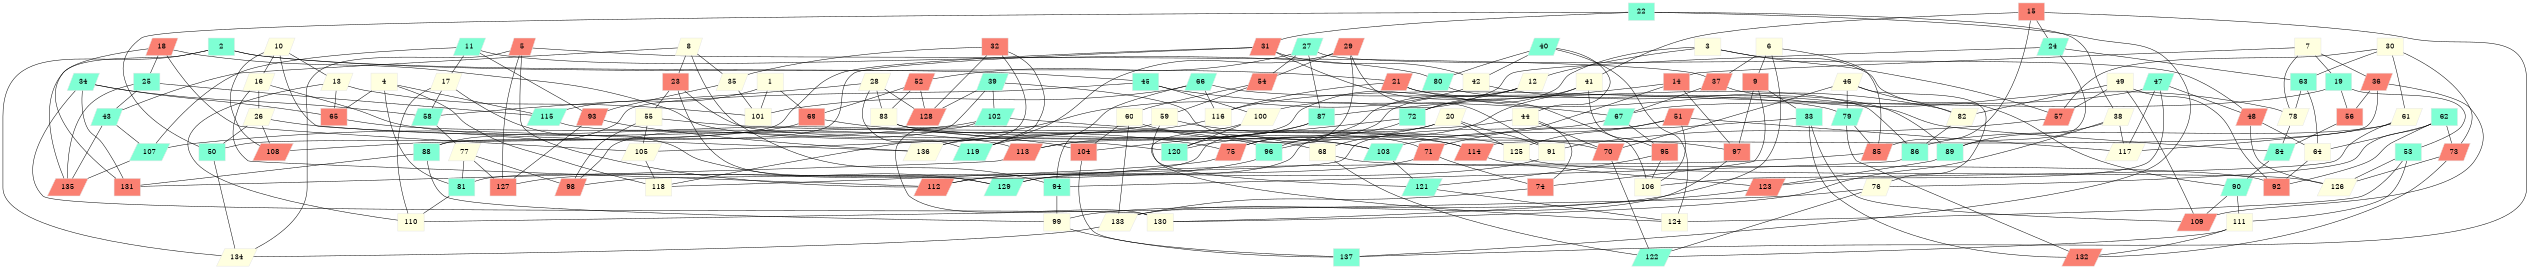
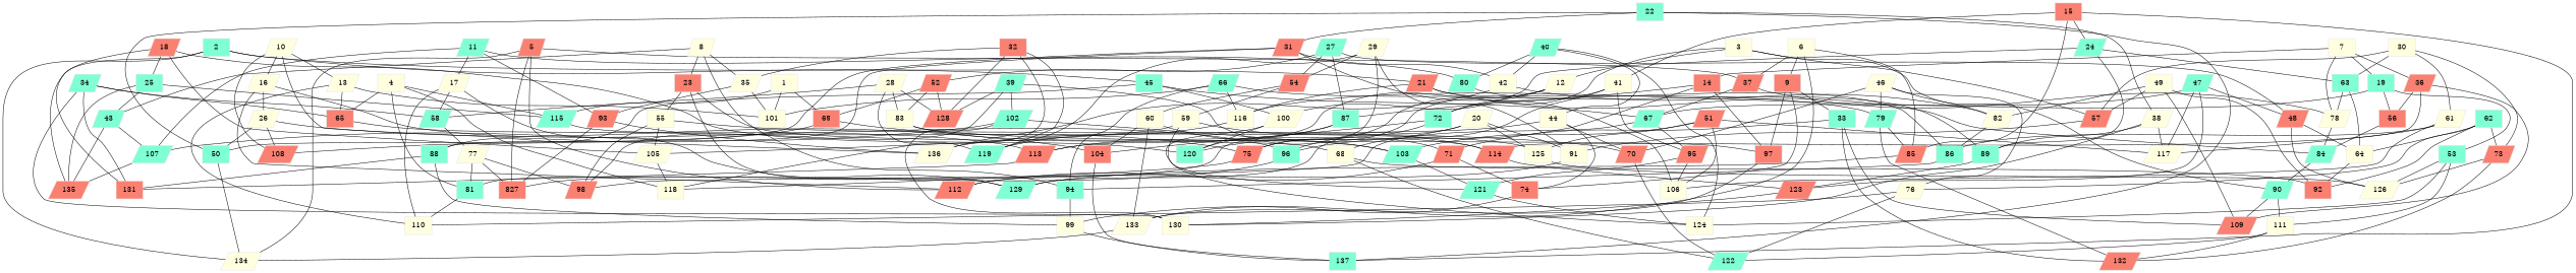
  graph {
    node [color=gray90 fillcolor=lightyellow shape=parallelogram style=filled]
    1 [shape=box]
    69 [fillcolor=salmon shape=box]
    101 [shape=box]
    115 [fillcolor=aquamarine]
    108 [fillcolor=salmon]
    75 [fillcolor=salmon]
    125 [shape=box]
    2 [fillcolor=aquamarine shape=box]
    21 [fillcolor=salmon]
    45 [fillcolor=aquamarine shape=box]
    134
    135 [fillcolor=salmon]
    84 [fillcolor=aquamarine]
    86 [fillcolor=aquamarine shape=box]
    116 [shape=box]
    67 [fillcolor=aquamarine]
    100
    88 [fillcolor=aquamarine shape=box]
    3 [shape=box]
    12
    57 [fillcolor=salmon]
    90 [fillcolor=aquamarine]
    72 [fillcolor=aquamarine shape=box]
    113 [fillcolor=salmon]
    91 [shape=box]
    118 [shape=box]
    109 [fillcolor=salmon]
    111 [shape=box]
    4 [shape=box]
    65 [fillcolor=salmon shape=box]
    81 [fillcolor=aquamarine shape=box]
    110 [shape=box]
    5 [fillcolor=salmon]
    37 [fillcolor=salmon]
    112 [fillcolor=salmon]
-   127 [fillcolor=salmon shape=box]
+   127 [fillcolor=salmon shape=box label=827]
    78
    6 [shape=box]
    9 [fillcolor=salmon shape=box]
    85 [fillcolor=salmon]
    99 [shape=box]
    33 [fillcolor=aquamarine shape=box]
    74 [fillcolor=salmon shape=box]
    97 [fillcolor=salmon shape=box]
    129 [fillcolor=aquamarine]
    137 [fillcolor=aquamarine shape=box]
    7 [shape=box]
    14 [fillcolor=salmon shape=box]
    19 [fillcolor=aquamarine shape=box]
    36 [fillcolor=salmon]
    87 [fillcolor=aquamarine shape=box]
    96 [fillcolor=aquamarine shape=box]
    53 [fillcolor=aquamarine shape=box]
    56 [fillcolor=salmon shape=box]
    114 [fillcolor=salmon]
    23 [fillcolor=salmon shape=box]
    8
    35
    43 [fillcolor=aquamarine]
    94 [fillcolor=aquamarine shape=box]
    55 [shape=box]
    68 [shape=box]
    93 [fillcolor=salmon]
    107 [fillcolor=aquamarine]
    71 [fillcolor=salmon]
    132 [fillcolor=salmon]
    133
    10
    13
    16
    136
    26
    11 [fillcolor=aquamarine]
    17
    80 [fillcolor=aquamarine]
    58 [fillcolor=aquamarine]
    89 [fillcolor=aquamarine shape=box]
    104 [fillcolor=salmon shape=box]
    131 [fillcolor=salmon shape=box]
    120 [fillcolor=aquamarine shape=box]
    15 [fillcolor=salmon shape=box]
    24 [fillcolor=aquamarine]
    41 [shape=box]
    63 [fillcolor=aquamarine shape=box]
-   95 [fillcolor=salmon shape=box]
+   95 [fillcolor=salmon]
    50 [fillcolor=aquamarine shape=box]
    77
    18 [fillcolor=salmon]
    25 [fillcolor=aquamarine shape=box]
    105
    124 [shape=box]
    126
    98 [fillcolor=salmon]
    20
    119 [fillcolor=aquamarine]
    22 [fillcolor=aquamarine shape=box]
    38
    31 [fillcolor=salmon]
    130 [shape=box]
    117
    70 [fillcolor=salmon]
    92 [fillcolor=salmon shape=box]
    122 [fillcolor=aquamarine]
    64 [shape=box]
    123 [fillcolor=salmon]
    27 [fillcolor=aquamarine]
    48 [fillcolor=salmon]
    52 [fillcolor=salmon]
    54 [fillcolor=salmon]
    83 [shape=box]
    128 [fillcolor=salmon]
    59 [shape=box]
    60 [shape=box]
    28
-   29 [fillcolor=salmon]
+   29
    30 [shape=box]
    61
    73 [fillcolor=salmon]
    106 [shape=box]
    42 [shape=box]
    82
    32 [fillcolor=salmon shape=box]
    34 [fillcolor=aquamarine]
    39 [fillcolor=aquamarine]
    102 [fillcolor=aquamarine]
    103 [fillcolor=aquamarine]
    40 [fillcolor=aquamarine]
    44 [shape=box]
    121 [fillcolor=aquamarine]
    46
    76
    79 [fillcolor=aquamarine]
    47 [fillcolor=aquamarine]
    49 [shape=box]
    51 [fillcolor=salmon]
    62 [fillcolor=aquamarine shape=box]
    66 [fillcolor=aquamarine]
    1 -- 69
    1 -- 101
    1 -- 115
    69 -- 108
    69 -- 75
    115 -- 125
    75 -- 118
    125 -- 126
    2 -- 21
    2 -- 45
    2 -- 134
    2 -- 135
    21 -- 84
    21 -- 86
    21 -- 116
    45 -- 67
    45 -- 100
    45 -- 88
    84 -- 90
    86 -- 94
    116 -- 119
    67 -- 95
    67 -- 98
    100 -- 120
    100 -- 124
    88 -- 99
    88 -- 131
    3 -- 75
    3 -- 12
    3 -- 57
    3 -- 90
    12 -- 75
    12 -- 72
    12 -- 113
    57 -- 91
    90 -- 109
    90 -- 111
    72 -- 96
    72 -- 104
    113 -- 131
    91 -- 112
    111 -- 132
    111 -- 122
    4 -- 115
    4 -- 118
    4 -- 65
    4 -- 81
    65 -- 113
    81 -- 110
    5 -- 134
    5 -- 37
    5 -- 112
    5 -- 127
    37 -- 67
    37 -- 78
    78 -- 84
    6 -- 37
    6 -- 9
    6 -- 85
    6 -- 99
    9 -- 33
    9 -- 74
    9 -- 97
    85 -- 129
    99 -- 137
    33 -- 109
    33 -- 71
    33 -- 132
    74 -- 133
    97 -- 133
    7 -- 78
    7 -- 14
    7 -- 19
    7 -- 36
    14 -- 97
    14 -- 87
    14 -- 96
    19 -- 67
    19 -- 53
    19 -- 56
    36 -- 109
    36 -- 56
    36 -- 114
    87 -- 113
    87 -- 120
    96 -- 127
    53 -- 111
    53 -- 124
    53 -- 126
    56 -- 84
    114 -- 123
    23 -- 129
    23 -- 55
    23 -- 68
    8 -- 23
    8 -- 35
    8 -- 43
    8 -- 94
    35 -- 101
    35 -- 93
    43 -- 135
    43 -- 107
    94 -- 99
    55 -- 105
    55 -- 98
    55 -- 70
    68 -- 92
    68 -- 122
    93 -- 127
    93 -- 136
    107 -- 135
    71 -- 112
    71 -- 74
    133 -- 134
    10 -- 108
    10 -- 13
    10 -- 16
    10 -- 136
    13 -- 101
    13 -- 65
    13 -- 110
    16 -- 112
    16 -- 96
    16 -- 26
    26 -- 108
    26 -- 104
    26 -- 50
    11 -- 93
    11 -- 107
    11 -- 17
    11 -- 80
    17 -- 110
    17 -- 129
    17 -- 58
    80 -- 89
    58 -- 77
    89 -- 123
    104 -- 137
    15 -- 85
    15 -- 137
    15 -- 24
    15 -- 41
    24 -- 100
    24 -- 89
    24 -- 63
    41 -- 72
    41 -- 68
    41 -- 95
    63 -- 78
    63 -- 64
    95 -- 106
    95 -- 121
    50 -- 134
    77 -- 81
    77 -- 127
    77 -- 98
    18 -- 131
    18 -- 120
    18 -- 25
    18 -- 105
    25 -- 115
    25 -- 135
    25 -- 43
    105 -- 118
    20 -- 125
    20 -- 91
    20 -- 129
    20 -- 120
    22 -- 137
    22 -- 50
    22 -- 38
    22 -- 31
    38 -- 89
    38 -- 130
    38 -- 117
    31 -- 88
    31 -- 50
    31 -- 106
    31 -- 42
    70 -- 122
    64 -- 92
    123 -- 130
    27 -- 87
    27 -- 48
    27 -- 52
    27 -- 54
    48 -- 126
    48 -- 64
    52 -- 69
    52 -- 83
    52 -- 128
    54 -- 59
    54 -- 60
    83 -- 97
    83 -- 114
    59 -- 114
    59 -- 105
    59 -- 121
    60 -- 133
    60 -- 104
    60 -- 103
    28 -- 58
    28 -- 119
    28 -- 83
    28 -- 128
    29 -- 91
    29 -- 81
    29 -- 119
    29 -- 54
    30 -- 57
    30 -- 63
    30 -- 61
    30 -- 73
    61 -- 86
    61 -- 117
    61 -- 106
    73 -- 132
    73 -- 126
    42 -- 136
    42 -- 82
    82 -- 86
    32 -- 118
    32 -- 35
    32 -- 119
    32 -- 128
    34 -- 65
    34 -- 58
    34 -- 131
    34 -- 130
    39 -- 71
    39 -- 98
    39 -- 128
    39 -- 102
    102 -- 107
    102 -- 130
    102 -- 103
    103 -- 121
    40 -- 80
    40 -- 124
    40 -- 42
    40 -- 44
    44 -- 74
    44 -- 136
    44 -- 70
    121 -- 124
    46 -- 70
    46 -- 82
    46 -- 76
    46 -- 79
    76 -- 110
    76 -- 122
    79 -- 85
    79 -- 132
    47 -- 116
    47 -- 117
    47 -- 123
    47 -- 48
    49 -- 57
    49 -- 109
    49 -- 92
    49 -- 82
    51 -- 125
    51 -- 117
    51 -- 106
    51 -- 103
    62 -- 92
    62 -- 64
    62 -- 73
    62 -- 76
    66 -- 101
    66 -- 116
    66 -- 94
    66 -- 79
  }
